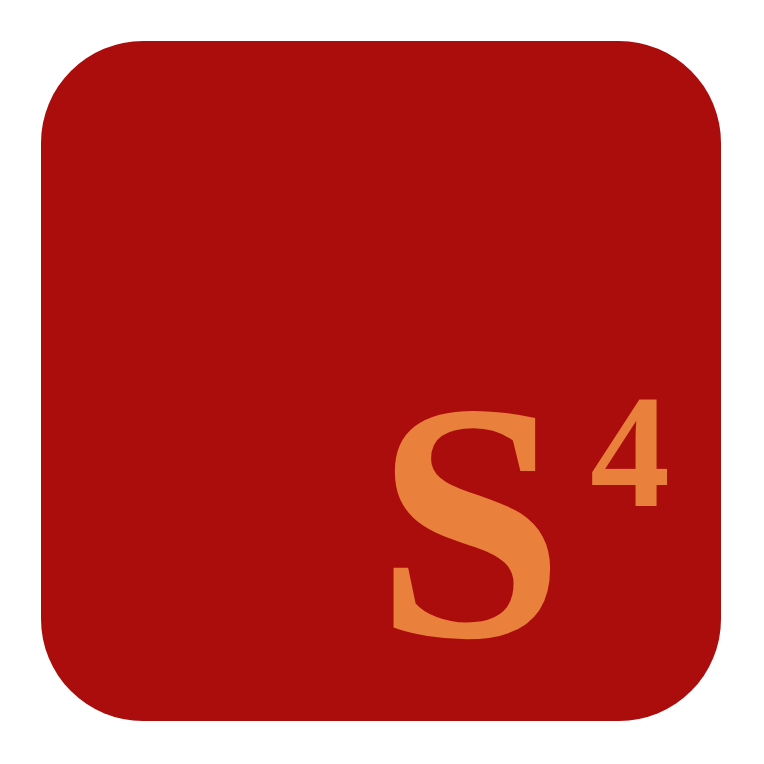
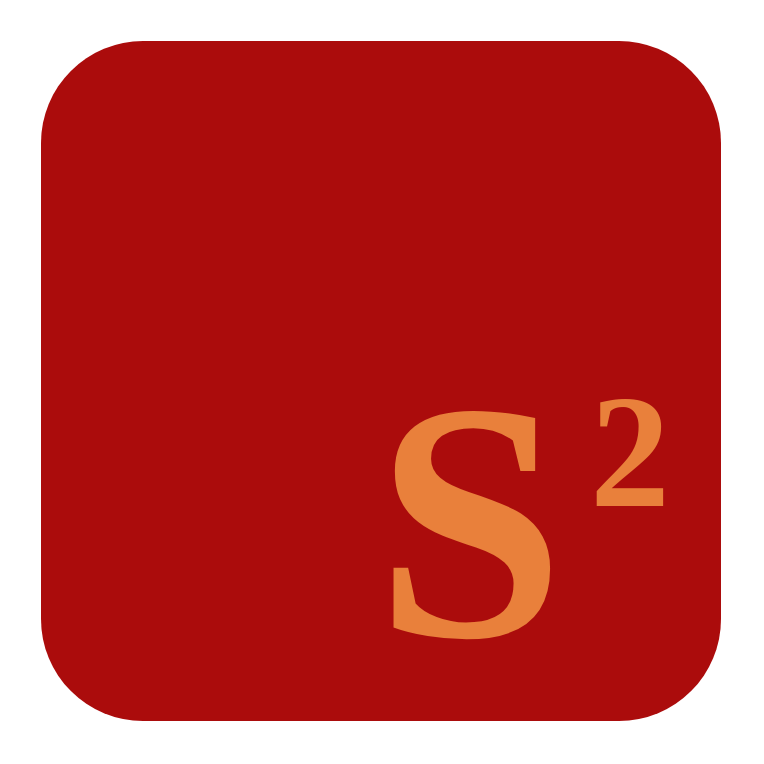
  <mxCell id="0" />
  <mxCell id="1" parent="0" />
  <mxCell id="2" value="" style="rounded=1;whiteSpace=wrap;html=1;fontFamily=Helvetica;strokeColor=none;fontColor=#ab0c0c;fillColor=#ab0c0c;" parent="1" vertex="1"><mxGeometry x="20" y="20" width="340" height="340" as="geometry" /></mxCell>
  <mxCell id="3" value="S" style="text;html=1;align=center;verticalAlign=middle;whiteSpace=wrap;rounded=0;fontSize=170;fontFamily=Lucida Console;fontStyle=1;fontColor=#e9803b;" parent="1" vertex="1"><mxGeometry x="180" y="180" width="110" height="160" as="geometry" /></mxCell>
- <mxCell id="4" value="4" style="text;html=1;align=center;verticalAlign=middle;whiteSpace=wrap;rounded=0;fontSize=80;fontFamily=Lucida Console;fontStyle=1;fontColor=#e9803b;" parent="1" vertex="1"><mxGeometry x="270" y="180" width="90" height="90" as="geometry" /></mxCell>
+ <mxCell id="4" value="2" style="text;html=1;align=center;verticalAlign=middle;whiteSpace=wrap;rounded=0;fontSize=80;fontFamily=Lucida Console;fontStyle=1;fontColor=#e9803b;" parent="1" vertex="1"><mxGeometry x="270" y="180" width="90" height="90" as="geometry" /></mxCell>
